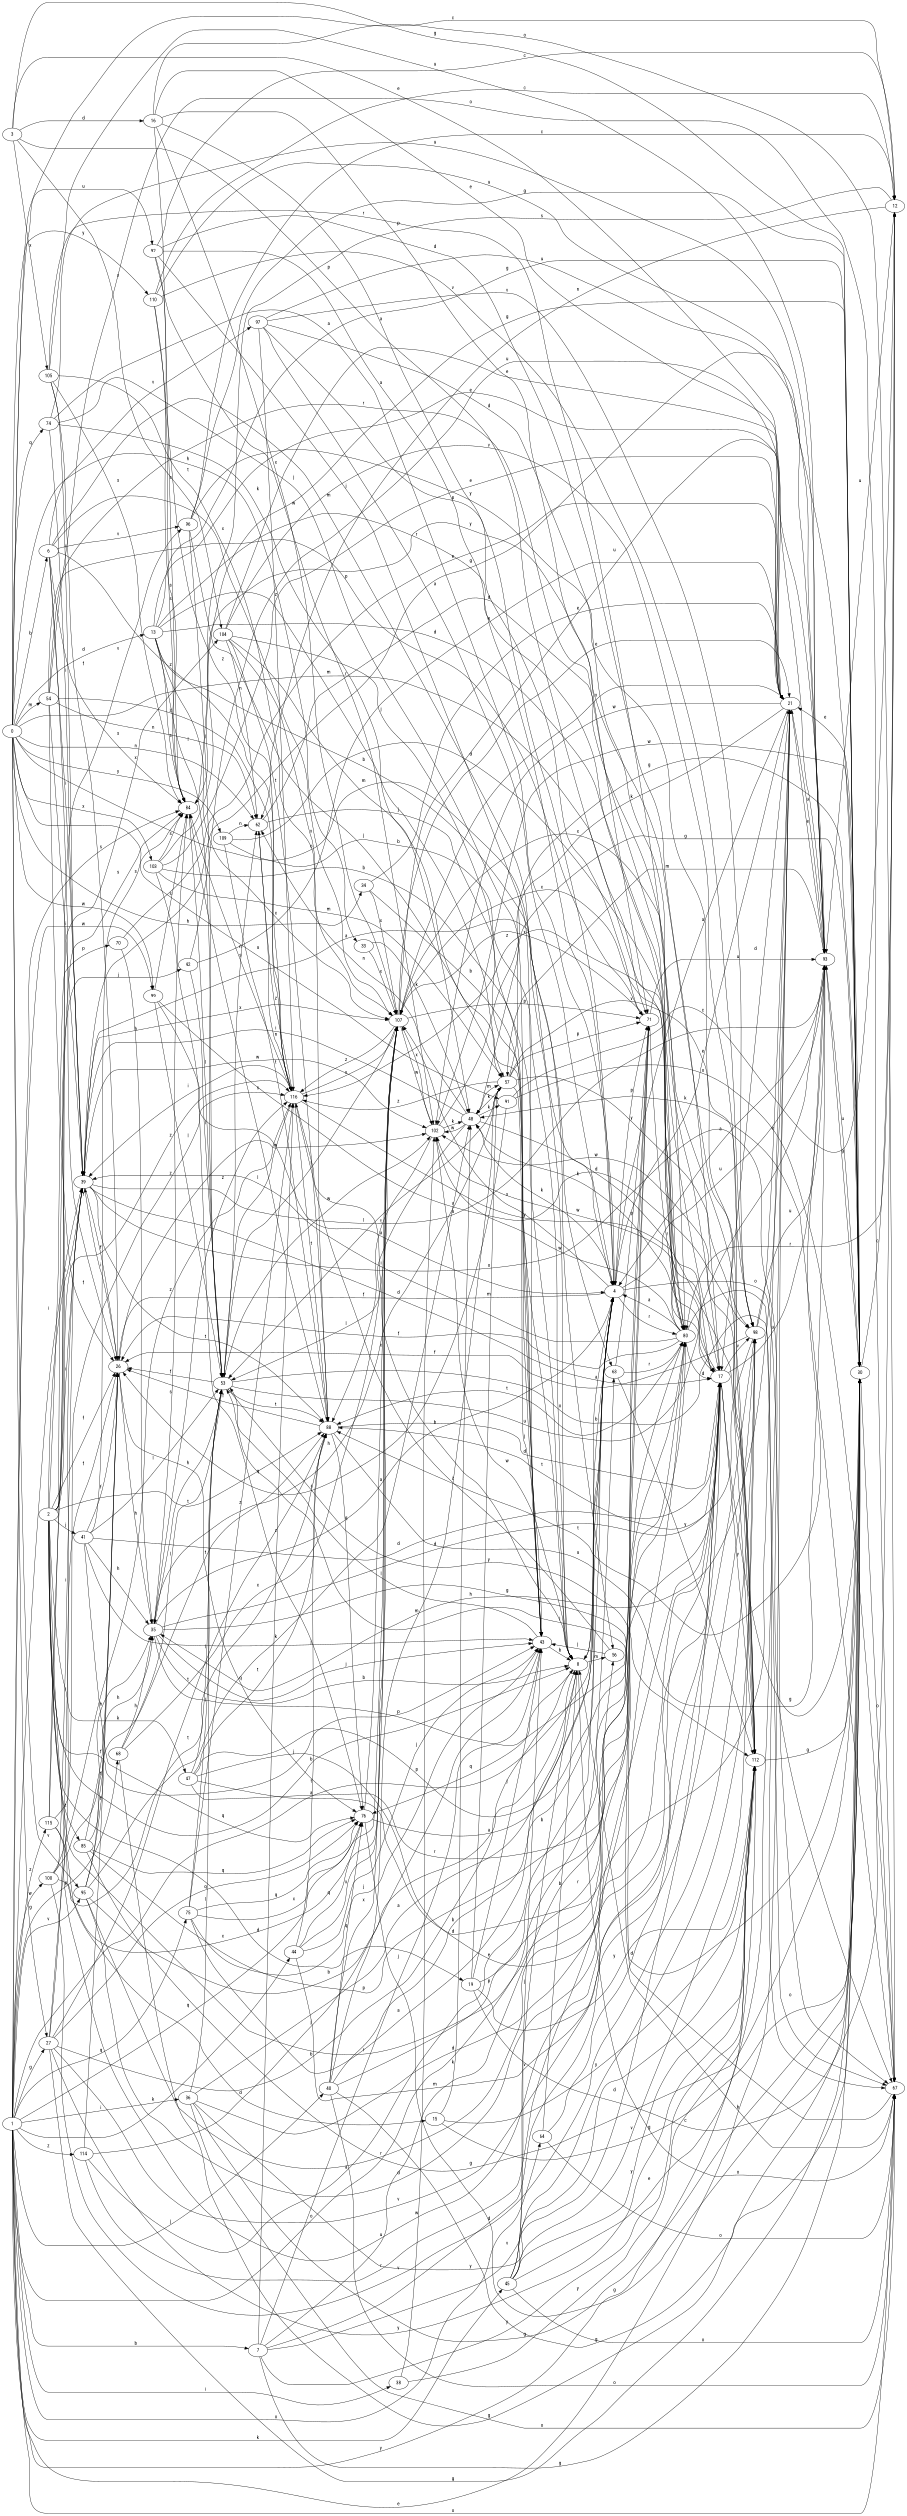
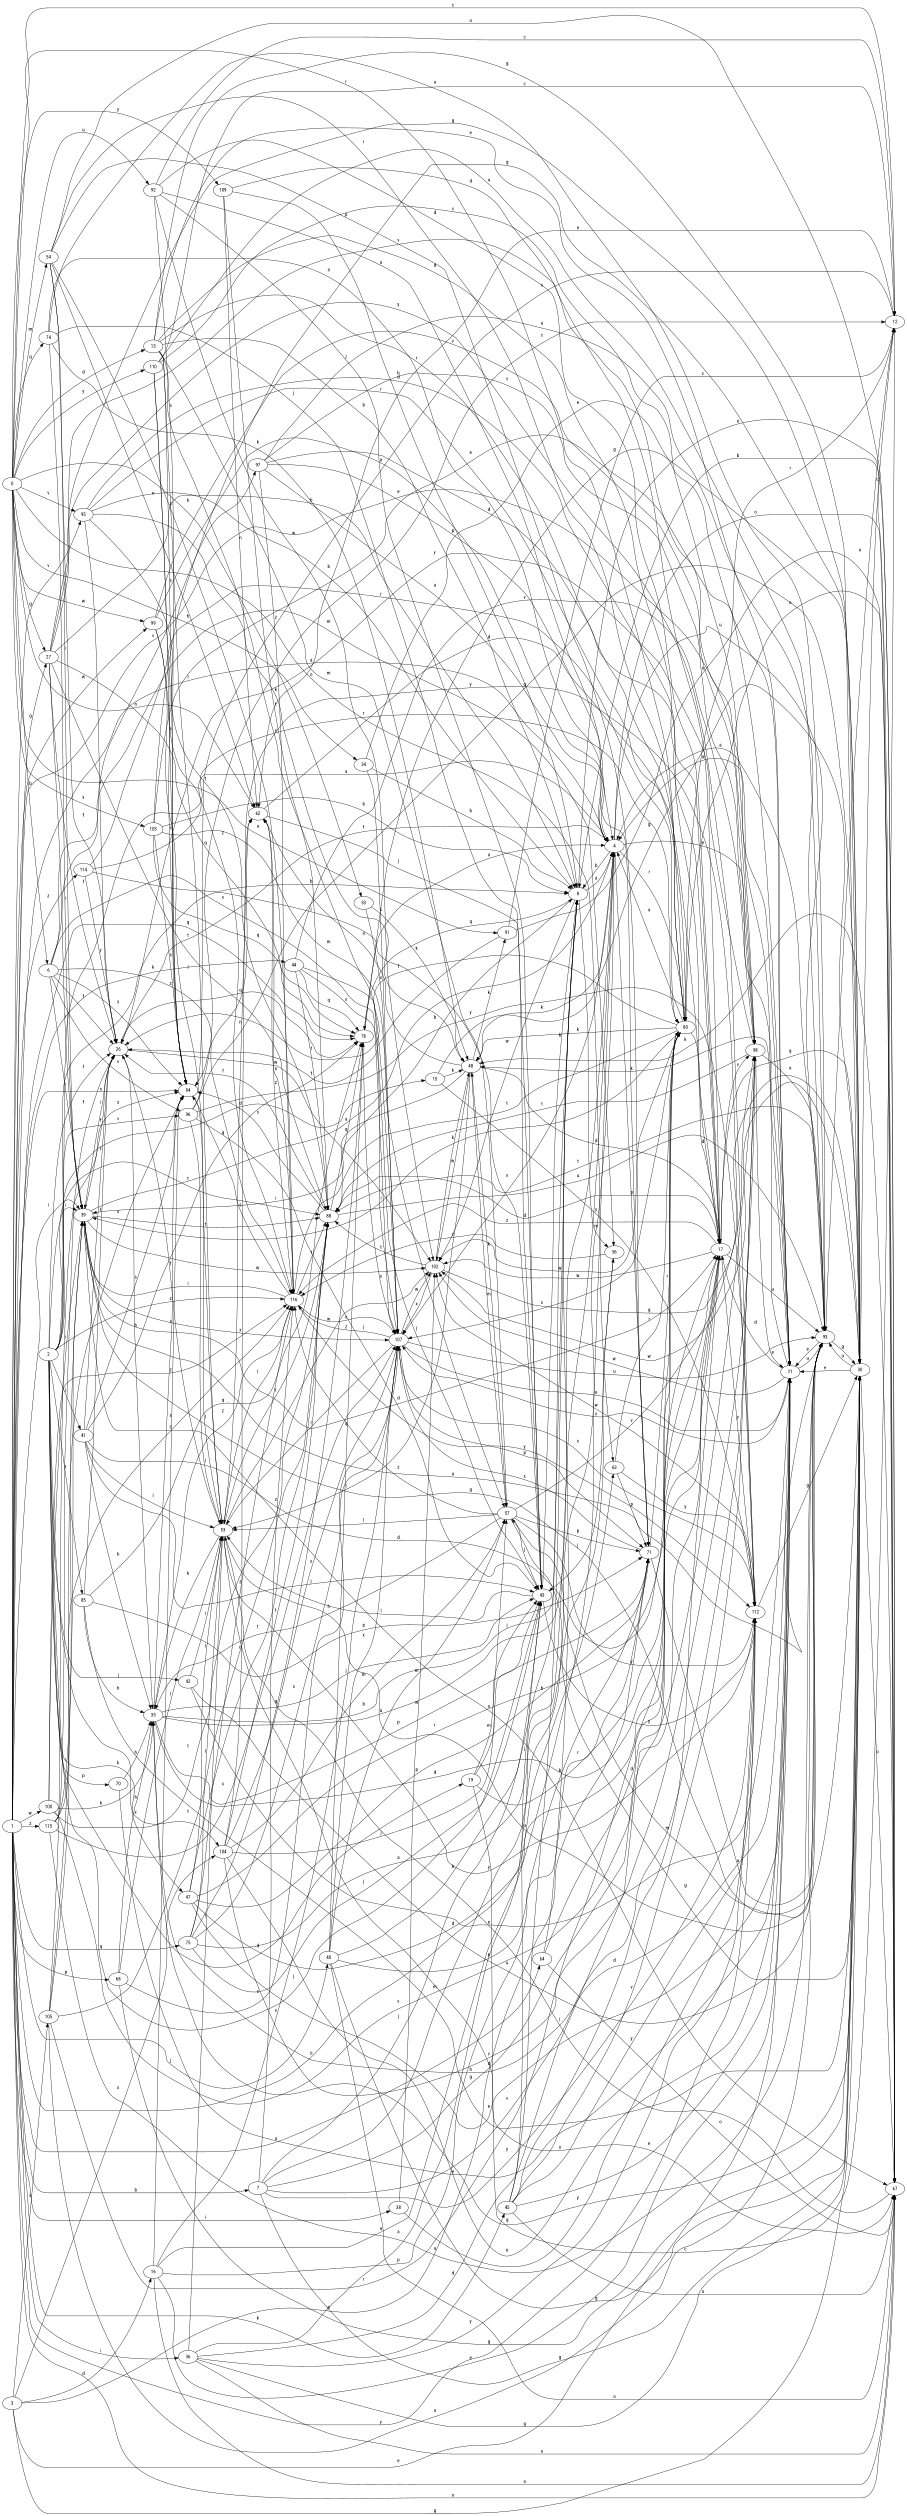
  strict digraph {
    fontname="Roboto Condensed"
    rankdir=LR
    node [fontname="Roboto Condensed"]
    edge [fontname="Roboto Condensed"]
    0
    6
    12
    13
    27
    33
    34
    54
    62
    63
    74
    80
    91
    92
    95
    99
    103
    109
    110
    39
    84
    26
    96
    116
    107
    56
    97
    93
    21
    8
    30
    17
    53
    57
    76
    112
    88
    98
    48
    67
    71
    43
    4
    102
    1
    7
    36
    38
    40
    44
    45
    64
    68
    75
    100
    114
    115
    35
    2
    n60 [label=19]
    15
    41
    42
    47
    70
    85
    104
    3
    16
    105
    0 -> 6 [label=b]
    0 -> 12 [label=c]
    0 -> 13 [label=d]
    0 -> 27 [label=g]
    0 -> 33 [label=h]
    0 -> 34 [label=h]
    0 -> 54 [label=m]
    0 -> 62 [label=n]
    0 -> 63 [label=o]
    0 -> 74 [label=q]
    0 -> 80 [label=r]
    0 -> 91 [label=u]
    0 -> 92 [label=u]
    0 -> 95 [label=v]
    0 -> 99 [label=w]
    0 -> 103 [label=x]
    0 -> 109 [label=y]
    0 -> 110 [label=y]
    6 -> 39 [label=i]
    6 -> 84 [label=s]
    6 -> 26 [label=f]
    6 -> 96 [label=v]
    6 -> 116 [label=z]
    6 -> 107 [label=x]
    6 -> 56 [label=m]
    6 -> 97 [label=v]
    12 -> 62 [label=n]
    12 -> 80 [label=r]
    12 -> 84 [label=s]
    12 -> 93 [label=u]
    13 -> 80 [label=r]
    13 -> 84 [label=s]
    13 -> 107 [label=x]
    13 -> 21 [label=e]
    13 -> 8 [label=b]
    13 -> 30 [label=g]
    13 -> 17 [label=d]
    13 -> 53 [label=l]
    13 -> 57 [label=m]
    27 -> 39 [label=i]
    27 -> 26 [label=f]
    27 -> 8 [label=b]
    27 -> 30 [label=g]
    27 -> 76 [label=q]
    27 -> 112 [label=y]
    27 -> 88 [label=t]
    27 -> 98 [label=v]
    33 -> 107 [label=x]
    33 -> 48 [label=k]
    34 -> 107 [label=x]
    34 -> 21 [label=e]
    34 -> 8 [label=b]
    54 -> 62 [label=n]
    54 -> 80 [label=r]
    54 -> 39 [label=i]
    54 -> 26 [label=f]
    54 -> 116 [label=z]
    54 -> 67 [label=o]
    54 -> 71 [label=p]
    62 -> 116 [label=z]
    62 -> 17 [label=d]
    62 -> 43 [label=j]
    63 -> 80 [label=r]
    63 -> 112 [label=y]
    63 -> 71 [label=p]
    74 -> 39 [label=i]
    74 -> 93 [label=u]
    74 -> 48 [label=k]
    74 -> 43 [label=j]
    74 -> 4 [label=a]
    80 -> 39 [label=i]
    80 -> 26 [label=f]
    80 -> 107 [label=x]
    80 -> 17 [label=d]
    80 -> 88 [label=t]
    80 -> 48 [label=k]
    80 -> 67 [label=o]
    80 -> 4 [label=a]
    80 -> 102 [label=w]
    91 -> 12 [label=c]
    91 -> 26 [label=f]
    91 -> 67 [label=o]
    92 -> 12 [label=c]
    92 -> 84 [label=s]
    92 -> 17 [label=d]
    92 -> 43 [label=j]
    92 -> 4 [label=a]
    92 -> 102 [label=w]
    95 -> 80 [label=r]
    95 -> 26 [label=f]
    95 -> 8 [label=b]
    95 -> 17 [label=d]
    95 -> 88 [label=t]
    95 -> 48 [label=k]
    99 -> 84 [label=s]
    99 -> 53 [label=l]
    99 -> 98 [label=v]
    99 -> 4 [label=a]
    103 -> 84 [label=s]
    103 -> 21 [label=e]
    103 -> 8 [label=b]
    103 -> 30 [label=g]
    103 -> 57 [label=m]
    103 -> 76 [label=q]
    109 -> 62 [label=n]
    109 -> 8 [label=b]
    109 -> 17 [label=d]
    109 -> 88 [label=t]
    110 -> 12 [label=c]
    110 -> 84 [label=s]
    110 -> 116 [label=z]
    110 -> 93 [label=u]
    110 -> 98 [label=v]
    39 -> 26 [label=f]
    39 -> 107 [label=x]
    39 -> 93 [label=u]
    39 -> 30 [label=g]
    39 -> 17 [label=d]
    39 -> 88 [label=t]
    39 -> 67 [label=o]
    39 -> 4 [label=a]
    39 -> 102 [label=w]
    84 -> 53 [label=l]
    84 -> 112 [label=y]
    26 -> 39 [label=i]
    26 -> 76 [label=q]
    26 -> 102 [label=w]
    26 -> 35 [label=h]
    96 -> 12 [label=c]
    96 -> 30 [label=g]
    96 -> 53 [label=l]
    96 -> 112 [label=y]
    96 -> 43 [label=j]
    116 -> 62 [label=n]
    116 -> 39 [label=i]
    116 -> 84 [label=s]
    116 -> 107 [label=x]
    116 -> 8 [label=b]
    116 -> 53 [label=l]
    116 -> 112 [label=y]
    116 -> 88 [label=t]
    107 -> 116 [label=z]
    107 -> 93 [label=u]
    107 -> 21 [label=e]
    107 -> 53 [label=l]
    107 -> 71 [label=p]
    107 -> 102 [label=w]
    56 -> 116 [label=z]
    56 -> 43 [label=j]
    97 -> 116 [label=z]
    97 -> 93 [label=u]
    97 -> 17 [label=d]
    97 -> 98 [label=v]
    97 -> 71 [label=p]
    97 -> 4 [label=a]
    93 -> 21 [label=e]
    93 -> 30 [label=g]
    93 -> 57 [label=m]
    93 -> 88 [label=t]
    93 -> 4 [label=a]
    21 -> 107 [label=x]
    21 -> 93 [label=u]
    21 -> 17 [label=d]
    21 -> 48 [label=k]
    21 -> 4 [label=a]
    21 -> 102 [label=w]
    21 -> 35 [label=h]
    8 -> 56 [label=m]
    8 -> 76 [label=q]
    8 -> 67 [label=o]
    8 -> 4 [label=a]
    8 -> 102 [label=w]
    30 -> 12 [label=c]
    30 -> 93 [label=u]
    30 -> 21 [label=e]
    30 -> 67 [label=o]
    30 -> 102 [label=w]
    17 -> 116 [label=z]
    17 -> 93 [label=u]
    17 -> 30 [label=g]
    17 -> 112 [label=y]
    17 -> 98 [label=v]
    17 -> 102 [label=w]
    53 -> 62 [label=n]
    53 -> 26 [label=f]
    53 -> 93 [label=u]
    53 -> 112 [label=y]
    53 -> 88 [label=t]
    53 -> 67 [label=o]
    53 -> 102 [label=w]
    53 -> 35 [label=h]
    57 -> 116 [label=z]
    57 -> 30 [label=g]
    57 -> 53 [label=l]
    57 -> 112 [label=y]
    57 -> 98 [label=v]
    57 -> 48 [label=k]
    57 -> 71 [label=p]
    57 -> 43 [label=j]
    57 -> 35 [label=h]
    76 -> 107 [label=x]
    76 -> 30 [label=g]
    76 -> 4 [label=a]
    112 -> 107 [label=x]
    112 -> 30 [label=g]
    112 -> 102 [label=w]
    88 -> 84 [label=s]
    88 -> 26 [label=f]
    88 -> 93 [label=u]
    88 -> 17 [label=d]
    88 -> 76 [label=q]
    98 -> 26 [label=f]
    98 -> 93 [label=u]
    98 -> 21 [label=e]
    98 -> 88 [label=t]
    48 -> 62 [label=n]
    48 -> 91 [label=k]
    48 -> 39 [label=i]
    48 -> 17 [label=d]
    48 -> 53 [label=l]
    48 -> 57 [label=m]
    48 -> 102 [label=w]
    67 -> 8 [label=b]
    67 -> 53 [label=l]
    67 -> 48 [label=k]
    71 -> 80 [label=r]
    71 -> 107 [label=x]
    71 -> 93 [label=u]
    43 -> 8 [label=b]
    43 -> 53 [label=l]
-   n60 -> 112 [label=y]
+   43 -> 112 [label=y]
    4 -> 80 [label=r]
    4 -> 26 [label=f]
    4 -> 107 [label=x]
    4 -> 93 [label=u]
    4 -> 21 [label=e]
    4 -> 8 [label=b]
    4 -> 48 [label=k]
    4 -> 67 [label=o]
    4 -> 71 [label=p]
    102 -> 107 [label=x]
    102 -> 30 [label=g]
    102 -> 88 [label=t]
    102 -> 48 [label=k]
    1 -> 27 [label=g]
    1 -> 63 [label=o]
    1 -> 95 [label=v]
    1 -> 99 [label=w]
    1 -> 39 [label=i]
    1 -> 84 [label=s]
    1 -> 21 [label=e]
    1 -> 76 [label=q]
    1 -> 112 [label=y]
    1 -> 67 [label=o]
    1 -> 4 [label=a]
    1 -> 7 [label=b]
    1 -> 36 [label=i]
    1 -> 38 [label=i]
    1 -> 40 [label=j]
    1 -> 44 [label=k]
    1 -> 45 [label=k]
    1 -> 64 [label=o]
    1 -> 68 [label=p]
    1 -> 75 [label=q]
    1 -> 100 [label=w]
    1 -> 114 [label=z]
    1 -> 115 [label=z]
    7 -> 116 [label=z]
    7 -> 56 [label=m]
    7 -> 30 [label=g]
    7 -> 17 [label=d]
    7 -> 112 [label=y]
    7 -> 98 [label=v]
    7 -> 43 [label=j]
    36 -> 30 [label=g]
    36 -> 17 [label=d]
    36 -> 53 [label=l]
    36 -> 112 [label=y]
    36 -> 67 [label=o]
    36 -> 4 [label=a]
    38 -> 112 [label=y]
    38 -> 102 [label=w]
    40 -> 107 [label=x]
    40 -> 8 [label=b]
    40 -> 30 [label=g]
    40 -> 57 [label=m]
    40 -> 76 [label=q]
    40 -> 67 [label=o]
    40 -> 71 [label=p]
    44 -> 107 [label=x]
    44 -> 76 [label=q]
    44 -> 88 [label=t]
    44 -> 98 [label=v]
    44 -> 43 [label=j]
    45 -> 21 [label=e]
    45 -> 8 [label=b]
    45 -> 17 [label=d]
    45 -> 112 [label=y]
    45 -> 98 [label=v]
    45 -> 67 [label=o]
    45 -> 43 [label=j]
    64 -> 8 [label=b]
    64 -> 17 [label=d]
    64 -> 67 [label=o]
    68 -> 107 [label=x]
    68 -> 30 [label=g]
    68 -> 53 [label=l]
    68 -> 35 [label=h]
    75 -> 116 [label=z]
    75 -> 107 [label=x]
    75 -> 53 [label=l]
    75 -> 76 [label=q]
    75 -> 43 [label=j]
    75 -> 4 [label=a]
    100 -> 39 [label=i]
    100 -> 116 [label=z]
    100 -> 88 [label=t]
    100 -> 98 [label=v]
    100 -> 35 [label=h]
    114 -> 80 [label=r]
    114 -> 26 [label=f]
    114 -> 43 [label=j]
    114 -> 4 [label=a]
    115 -> 39 [label=i]
    115 -> 84 [label=s]
    115 -> 116 [label=z]
    115 -> 107 [label=x]
-   115 -> 17 [label=u]
+   115 -> 93 [label=u]
    35 -> 84 [label=s]
    35 -> 116 [label=z]
    35 -> 8 [label=b]
    35 -> 30 [label=g]
    35 -> 17 [label=d]
    35 -> 71 [label=p]
    35 -> 43 [label=j]
    35 -> 4 [label=a]
    2 -> 80 [label=r]
    2 -> 39 [label=i]
    2 -> 26 [label=f]
    2 -> 96 [label=v]
    2 -> 116 [label=z]
    2 -> 8 [label=b]
    2 -> 88 [label=t]
    2 -> 43 [label=j]
    2 -> n60 [label=d]
    2 -> 15 [label=d]
    2 -> 41 [label=j]
    2 -> 42 [label=j]
    2 -> 47 [label=k]
    2 -> 70 [label=p]
    2 -> 85 [label=t]
    2 -> 104 [label=x]
    n60 -> 12 [label=c]
    n60 -> 80 [label=r]
    n60 -> 57 [label=m]
    n60 -> 43 [label=j]
    15 -> 30 [label=g]
    15 -> 112 [label=y]
    15 -> 48 [label=k]
    41 -> 84 [label=s]
    41 -> 26 [label=f]
    41 -> 17 [label=d]
    41 -> 53 [label=l]
    41 -> 76 [label=q]
    41 -> 43 [label=j]
    41 -> 35 [label=h]
    42 -> 93 [label=u]
    42 -> 21 [label=e]
    42 -> 53 [label=l]
    47 -> 80 [label=r]
    47 -> 21 [label=e]
    47 -> 17 [label=d]
    47 -> 53 [label=l]
    47 -> 88 [label=t]
    47 -> 71 [label=p]
    70 -> 21 [label=e]
    70 -> 35 [label=h]
    85 -> 26 [label=f]
    85 -> 30 [label=g]
    85 -> 76 [label=q]
    85 -> 71 [label=p]
    85 -> 35 [label=h]
    104 -> 62 [label=n]
    104 -> 107 [label=x]
    104 -> 21 [label=e]
    104 -> 57 [label=m]
    104 -> 88 [label=t]
    104 -> 98 [label=v]
    104 -> 43 [label=j]
    3 -> 21 [label=e]
    3 -> 30 [label=g]
    3 -> 71 [label=p]
    3 -> 104 [label=x]
    3 -> 16 [label=d]
    3 -> 105 [label=x]
    16 -> 84 [label=s]
    16 -> 107 [label=x]
    16 -> 21 [label=e]
    16 -> 67 [label=o]
    16 -> 71 [label=p]
    16 -> 4 [label=a]
    105 -> 80 [label=r]
    105 -> 39 [label=i]
    105 -> 84 [label=s]
    105 -> 26 [label=f]
    105 -> 93 [label=u]
    105 -> 88 [label=t]
  }
